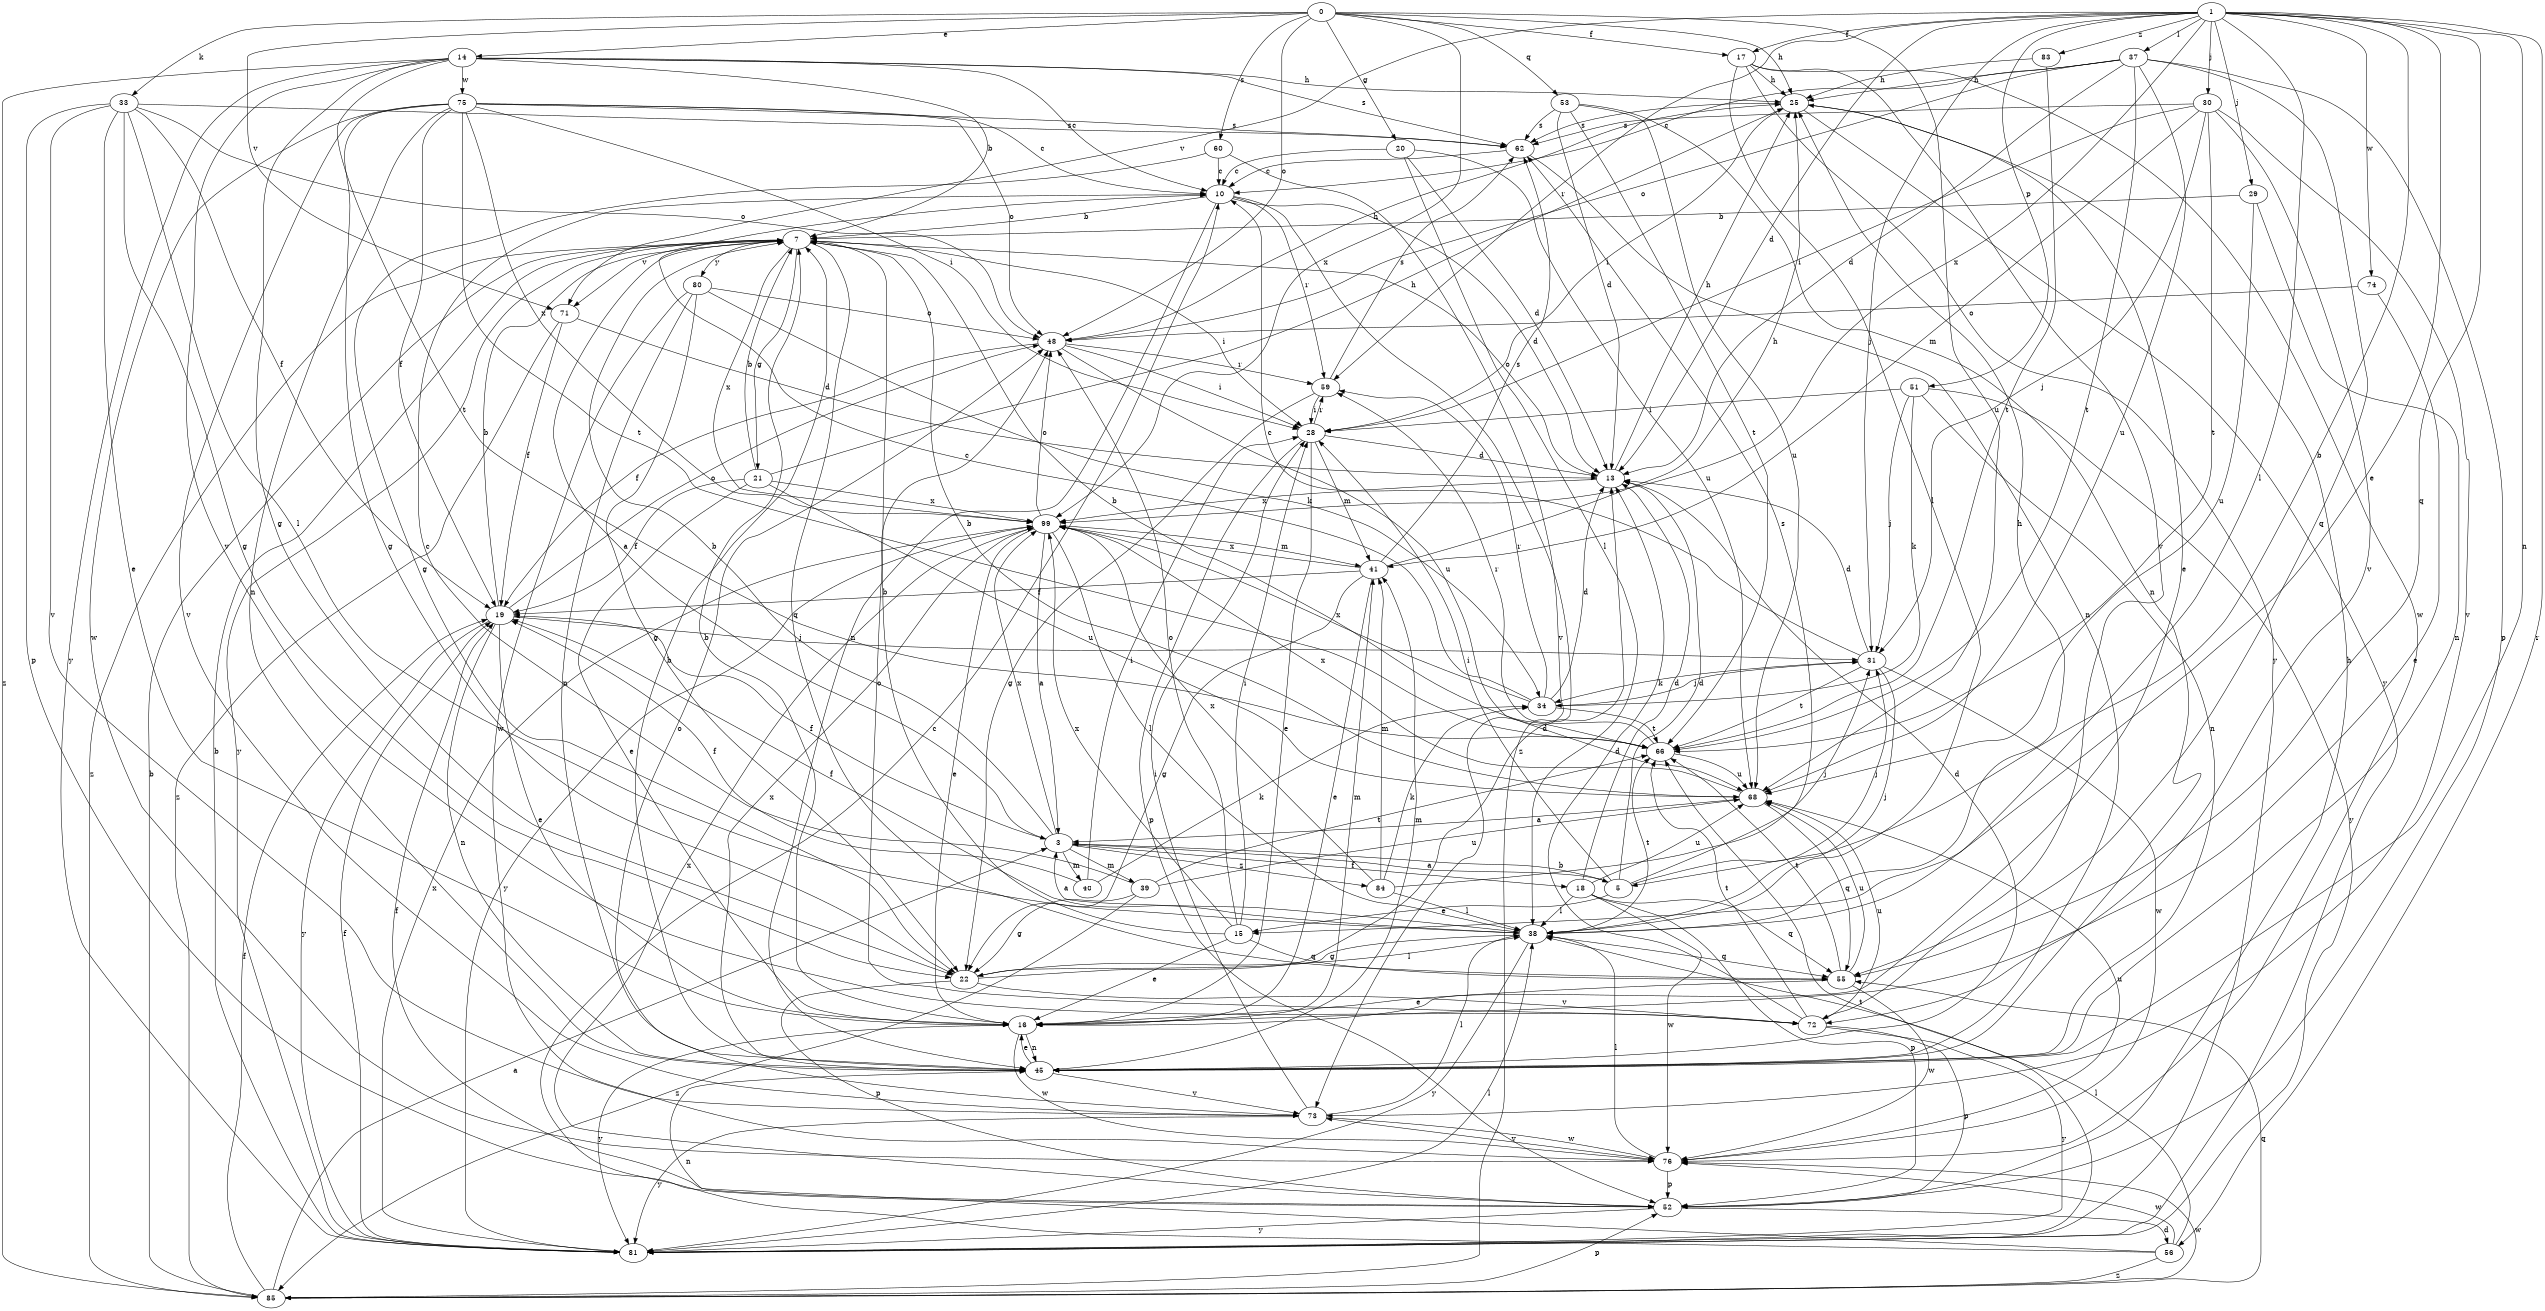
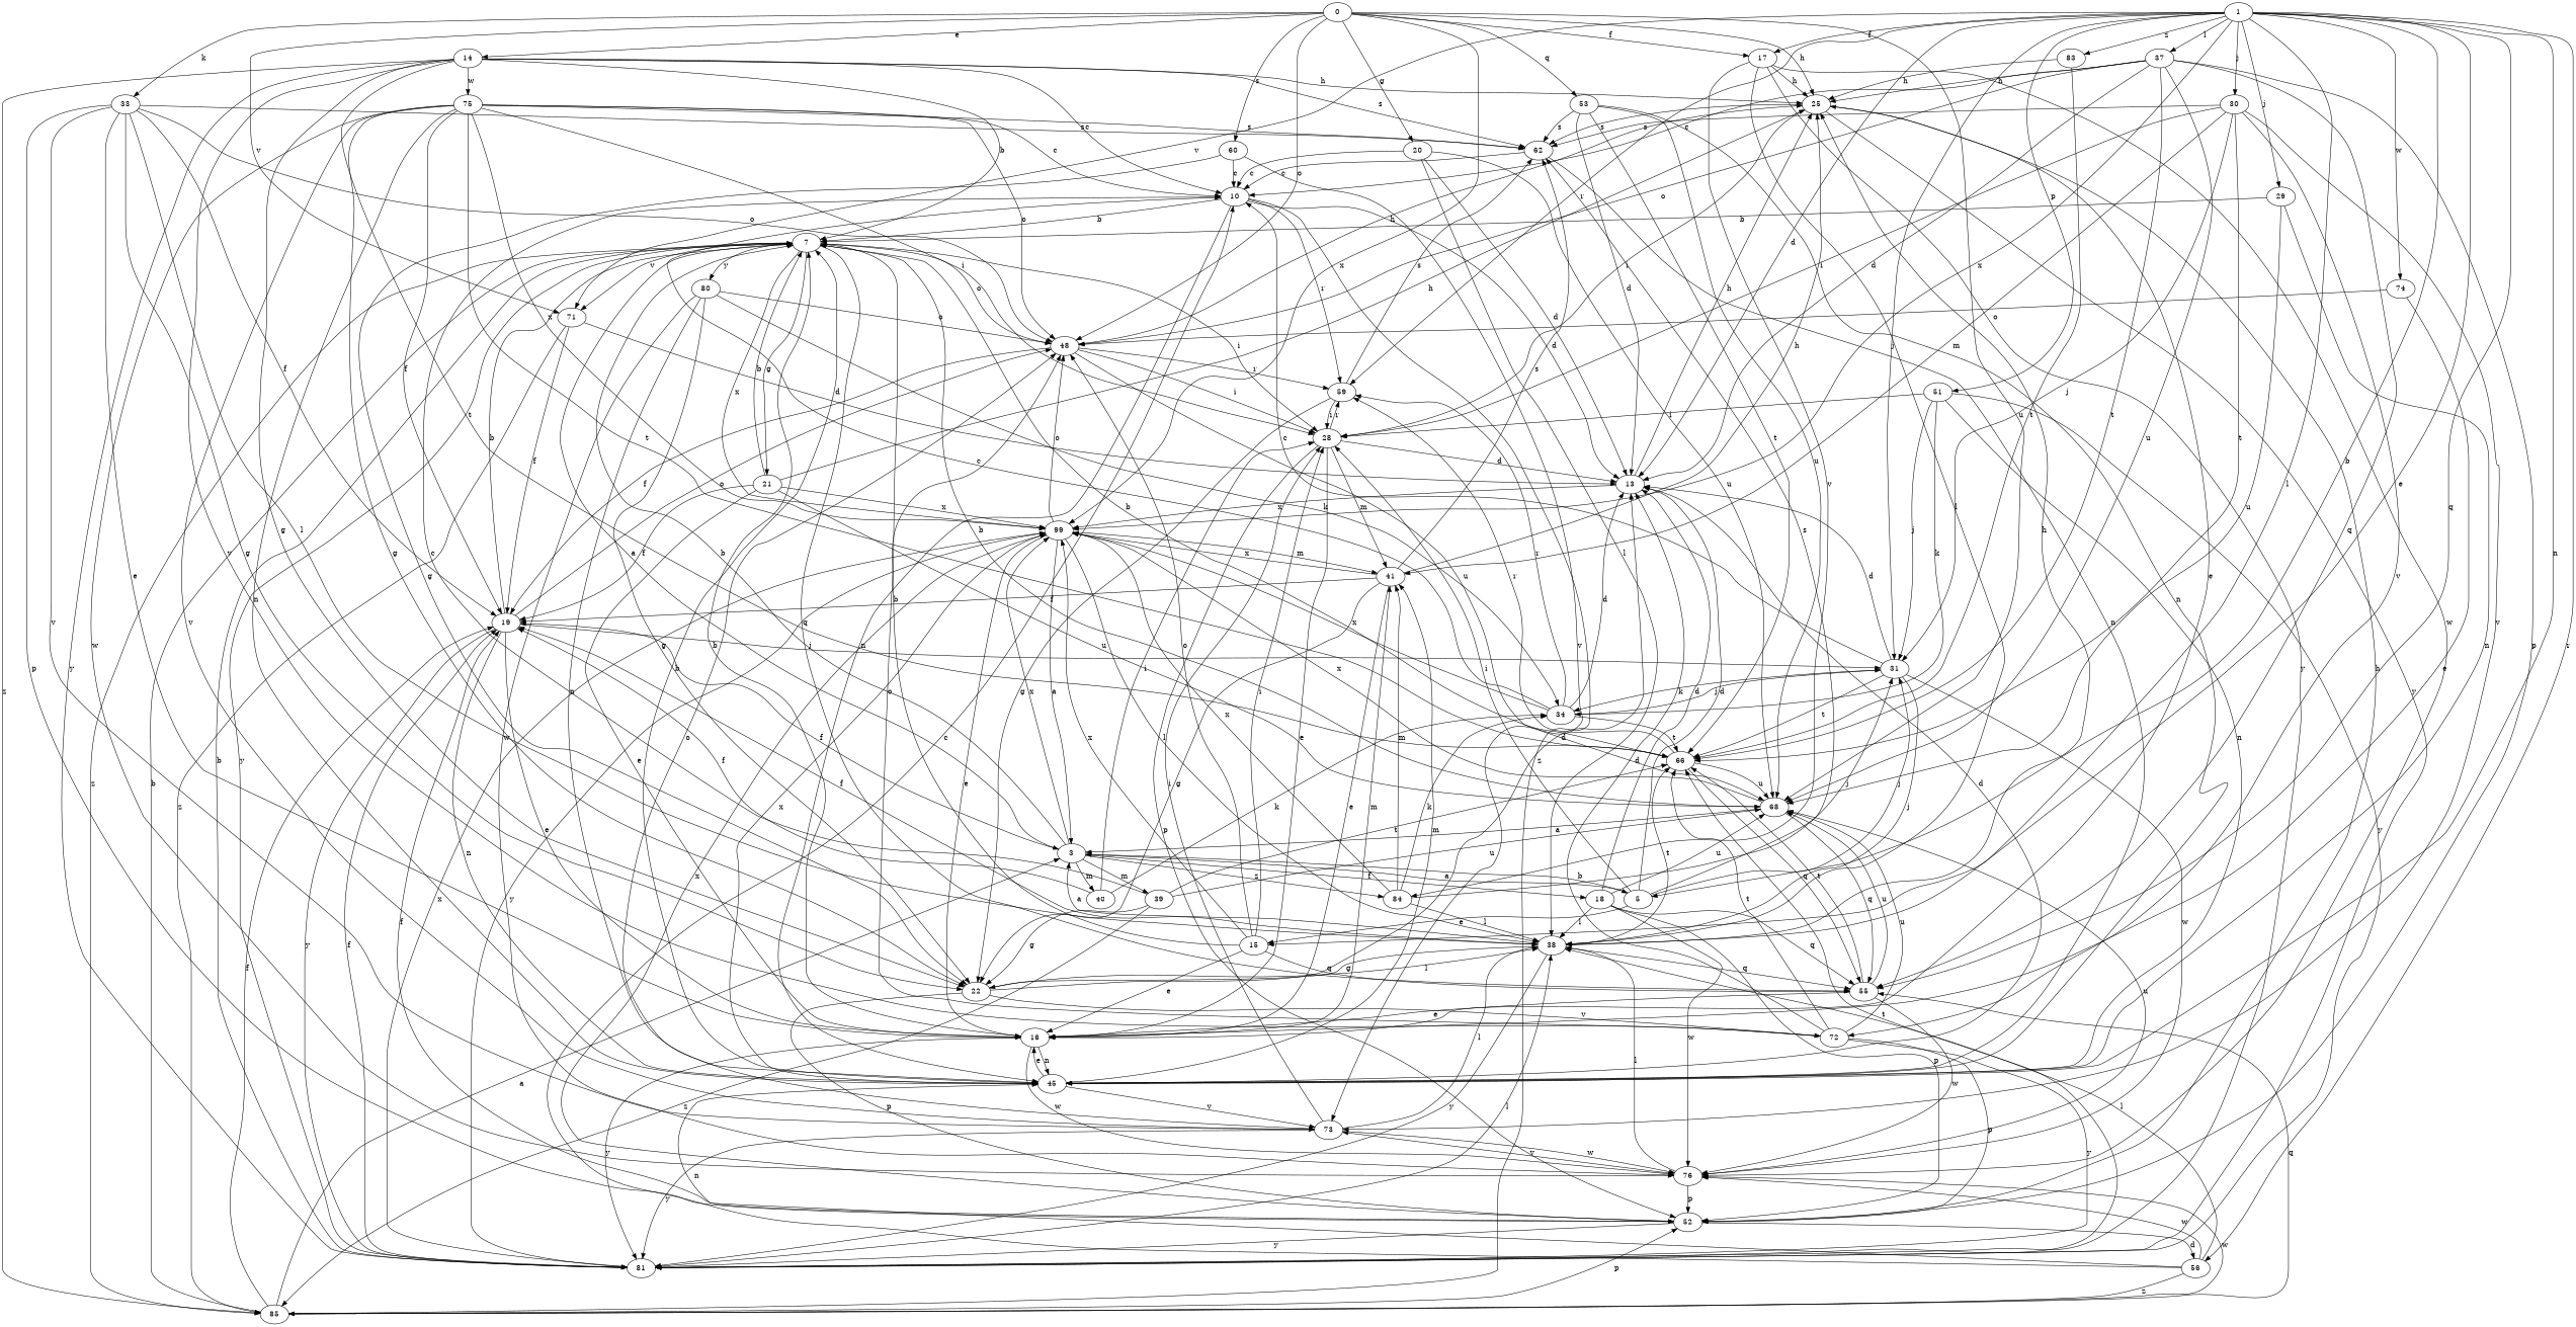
  strict digraph {
    0
    14
    17
    20
    25
    33
    48
    53
    60
    n10 [label=68]
    71
    n12 [label=99]
    7
    62
    81
    85
    10
    22
    66
    72
    75
    38
    76
    13
    28
    16
    19
    52
    73
    59
    45
    55
    3
    41
    1
    5
    15
    29
    30
    31
    37
    51
    56
    74
    83
    34
    18
    39
    40
    84
    21
    80
    0 -> 14 [label=e]
    0 -> 17 [label=f]
    0 -> 20 [label=g]
    0 -> 25 [label=h]
    0 -> 33 [label=k]
    0 -> 48 [label=o]
    0 -> 53 [label=q]
    0 -> 60 [label=s]
    0 -> n10 [label=u]
    0 -> 71 [label=v]
    0 -> n12 [label=x]
    14 -> 25 [label=h]
    14 -> 7 [label=b]
    14 -> 62 [label=s]
    14 -> 81 [label=y]
    14 -> 85 [label=z]
    14 -> 10 [label=c]
    14 -> 22 [label=g]
    14 -> 66 [label=t]
    14 -> 72 [label=v]
    14 -> 75 [label=w]
    17 -> 25 [label=h]
    17 -> 81 [label=y]
-   17 -> 72 [label=v]
+   17 -> 84 [label=v]
    17 -> 38 [label=l]
    17 -> 76 [label=w]
    20 -> n10 [label=u]
    20 -> 10 [label=c]
    20 -> 38 [label=l]
    20 -> 13 [label=d]
    25 -> 62 [label=s]
    25 -> 81 [label=y]
    25 -> 28 [label=i]
    25 -> 16 [label=e]
    33 -> 48 [label=o]
    33 -> 62 [label=s]
    33 -> 22 [label=g]
    33 -> 38 [label=l]
    33 -> 16 [label=e]
    33 -> 19 [label=f]
    33 -> 52 [label=p]
    33 -> 73 [label=v]
    48 -> 25 [label=h]
    48 -> n10 [label=u]
    48 -> 28 [label=i]
    48 -> 19 [label=f]
    48 -> 59 [label=r]
    53 -> n10 [label=u]
    53 -> 62 [label=s]
    53 -> 66 [label=t]
    53 -> 13 [label=d]
    53 -> 45 [label=n]
    60 -> 10 [label=c]
    60 -> 22 [label=g]
    60 -> 73 [label=v]
    n10 -> n12 [label=x]
    n10 -> 7 [label=b]
    n10 -> 55 [label=q]
    n10 -> 3 [label=a]
    71 -> 85 [label=z]
    71 -> 13 [label=d]
    71 -> 19 [label=f]
    n12 -> 48 [label=o]
    n12 -> 81 [label=y]
    n12 -> 38 [label=l]
    n12 -> 16 [label=e]
    n12 -> 3 [label=a]
    n12 -> 41 [label=m]
-   7 -> 13 [label=o]
+   7 -> 48 [label=o]
    7 -> 71 [label=v]
    7 -> n12 [label=x]
    7 -> 81 [label=y]
    7 -> 85 [label=z]
    7 -> 28 [label=i]
    7 -> 55 [label=q]
    7 -> 3 [label=a]
    7 -> 21 [label=g]
    7 -> 80 [label=y]
    62 -> 10 [label=c]
    62 -> 45 [label=n]
    81 -> n12 [label=x]
    81 -> 7 [label=b]
    81 -> 66 [label=t]
    81 -> 38 [label=l]
    81 -> 19 [label=f]
    85 -> 7 [label=b]
    85 -> 76 [label=w]
    85 -> 19 [label=f]
    85 -> 52 [label=p]
    85 -> 55 [label=q]
    85 -> 3 [label=a]
    10 -> 7 [label=b]
    10 -> 85 [label=z]
    10 -> 13 [label=d]
    10 -> 59 [label=r]
    10 -> 45 [label=n]
    22 -> 72 [label=v]
    22 -> 38 [label=l]
    22 -> 13 [label=d]
    22 -> 52 [label=p]
    66 -> n10 [label=u]
    66 -> 7 [label=b]
    66 -> 59 [label=r]
+   66 -> 55 [label=q]
    72 -> 48 [label=o]
    72 -> n10 [label=u]
    72 -> 81 [label=y]
    72 -> 66 [label=t]
    72 -> 13 [label=d]
    72 -> 52 [label=p]
    75 -> 48 [label=o]
    75 -> n12 [label=x]
    75 -> 62 [label=s]
    75 -> 10 [label=c]
    75 -> 22 [label=g]
    75 -> 66 [label=t]
    75 -> 76 [label=w]
    75 -> 28 [label=i]
    75 -> 19 [label=f]
    75 -> 73 [label=v]
    75 -> 45 [label=n]
    38 -> 25 [label=h]
    38 -> 81 [label=y]
    38 -> 22 [label=g]
    38 -> 66 [label=t]
    38 -> 19 [label=f]
    38 -> 55 [label=q]
    38 -> 3 [label=a]
    76 -> n10 [label=u]
    76 -> 38 [label=l]
    76 -> 52 [label=p]
    76 -> 73 [label=v]
    13 -> 25 [label=h]
    13 -> n12 [label=x]
    28 -> 13 [label=d]
    28 -> 16 [label=e]
    28 -> 52 [label=p]
    28 -> 59 [label=r]
    28 -> 41 [label=m]
    16 -> 7 [label=b]
    16 -> 81 [label=y]
    16 -> 76 [label=w]
    16 -> 45 [label=n]
    16 -> 41 [label=m]
    19 -> 48 [label=o]
    19 -> 7 [label=b]
    19 -> 81 [label=y]
    19 -> 16 [label=e]
    19 -> 45 [label=n]
    19 -> 31 [label=j]
    52 -> 25 [label=h]
    52 -> n12 [label=x]
    52 -> 81 [label=y]
    52 -> 19 [label=f]
    52 -> 56 [label=d]
    73 -> 48 [label=o]
    73 -> 81 [label=y]
    73 -> 38 [label=l]
    73 -> 76 [label=w]
    73 -> 28 [label=i]
    59 -> 62 [label=s]
    59 -> 22 [label=g]
    59 -> 28 [label=i]
    45 -> n12 [label=x]
    45 -> 7 [label=b]
    45 -> 13 [label=d]
    45 -> 16 [label=e]
    45 -> 73 [label=v]
    45 -> 41 [label=m]
    55 -> n10 [label=u]
    55 -> 66 [label=t]
    55 -> 76 [label=w]
    55 -> 16 [label=e]
    3 -> n12 [label=x]
    3 -> 7 [label=b]
    3 -> 19 [label=f]
    3 -> 5 [label=b]
    3 -> 18 [label=f]
    3 -> 39 [label=m]
    3 -> 40 [label=m]
    3 -> 84 [label=z]
    41 -> 25 [label=h]
    41 -> n12 [label=x]
    41 -> 62 [label=s]
    41 -> 22 [label=g]
    41 -> 16 [label=e]
    41 -> 19 [label=f]
    1 -> 17 [label=f]
    1 -> 71 [label=v]
    1 -> n12 [label=x]
    1 -> 38 [label=l]
    1 -> 13 [label=d]
    1 -> 59 [label=r]
    1 -> 45 [label=n]
    1 -> 55 [label=q]
    1 -> 5 [label=b]
    1 -> 15 [label=e]
    1 -> 29 [label=j]
    1 -> 30 [label=j]
    1 -> 31 [label=j]
    1 -> 37 [label=l]
    1 -> 51 [label=p]
    1 -> 56 [label=r]
    1 -> 74 [label=w]
    1 -> 83 [label=z]
    5 -> 62 [label=s]
    5 -> 13 [label=d]
    5 -> 28 [label=i]
    5 -> 3 [label=a]
    5 -> 15 [label=e]
    5 -> 31 [label=j]
    15 -> 48 [label=o]
    15 -> n12 [label=x]
    15 -> 7 [label=b]
    15 -> 28 [label=i]
    15 -> 16 [label=e]
    15 -> 55 [label=q]
    29 -> n10 [label=u]
    29 -> 7 [label=b]
    29 -> 45 [label=n]
    30 -> 62 [label=s]
    30 -> 66 [label=t]
    30 -> 72 [label=v]
    30 -> 28 [label=i]
    30 -> 73 [label=v]
    30 -> 41 [label=m]
    30 -> 31 [label=j]
    31 -> 10 [label=c]
    31 -> 66 [label=t]
    31 -> 38 [label=j]
    31 -> 76 [label=w]
    31 -> 13 [label=d]
    31 -> 34 [label=k]
    37 -> 25 [label=h]
    37 -> 48 [label=o]
    37 -> n10 [label=u]
    37 -> 10 [label=c]
    37 -> 66 [label=t]
    37 -> 13 [label=d]
    37 -> 52 [label=p]
    37 -> 55 [label=q]
    51 -> 81 [label=y]
    51 -> 28 [label=i]
    51 -> 45 [label=n]
    51 -> 31 [label=j]
    51 -> 34 [label=k]
    56 -> 85 [label=z]
    56 -> 10 [label=c]
    56 -> 38 [label=l]
    56 -> 76 [label=w]
    56 -> 45 [label=n]
    74 -> 48 [label=o]
    74 -> 16 [label=e]
    83 -> 25 [label=h]
    83 -> 66 [label=t]
    34 -> n12 [label=x]
    34 -> 10 [label=c]
    34 -> 66 [label=t]
    34 -> 13 [label=d]
    34 -> 59 [label=r]
    34 -> 31 [label=j]
    18 -> n10 [label=u]
    18 -> 38 [label=l]
    18 -> 76 [label=w]
    18 -> 13 [label=d]
    18 -> 52 [label=p]
    18 -> 55 [label=q]
    39 -> n10 [label=u]
    39 -> 85 [label=z]
    39 -> 10 [label=c]
    39 -> 22 [label=g]
    39 -> 66 [label=t]
    40 -> 28 [label=i]
    40 -> 19 [label=f]
    40 -> 34 [label=k]
    84 -> n12 [label=x]
    84 -> 38 [label=l]
    84 -> 41 [label=m]
    84 -> 31 [label=j]
    84 -> 34 [label=k]
    21 -> 25 [label=h]
    21 -> n10 [label=u]
    21 -> n12 [label=x]
    21 -> 7 [label=b]
    21 -> 16 [label=e]
    21 -> 19 [label=f]
    80 -> 48 [label=o]
    80 -> 22 [label=g]
    80 -> 76 [label=w]
    80 -> 45 [label=n]
    80 -> 34 [label=k]
  }
